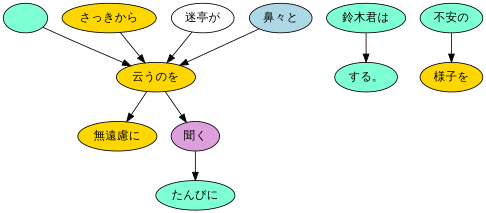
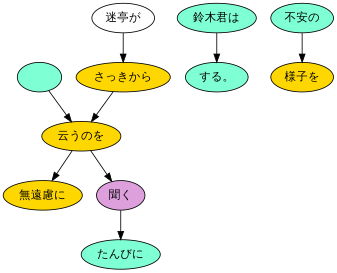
  digraph {
    node [fillcolor=aquamarine style=filled]
    n1 [label="　"]
    n2 [fillcolor=gold label="云うのを"]
    n3 [fillcolor=gold label="無遠慮に"]
    n4 [fillcolor=plum label="聞く"]
    n5 [fillcolor=gold label="さっきから"]
    n6 [fillcolor=white label="迷亭が"]
-   n7 [fillcolor=lightblue label="鼻々と"]
    n8 [label="たんびに"]
    n9 [label="する。"]
    n10 [label="鈴木君は"]
    n11 [label="不安の"]
    n12 [fillcolor=gold label="様子を"]
    n1 -> n2
    n2 -> n3
    n2 -> n4
    n4 -> n8
    n5 -> n2
-   n6 -> n2
-   n7 -> n2
+   n6 -> n5
    n10 -> n9
    n11 -> n12
  }
